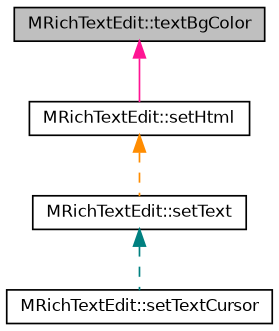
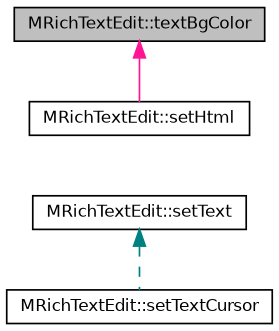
  digraph {
    rankdir=TB
    node [color=black fillcolor=white fontname=Helvetica fontsize=10 shape=record style=filled]
    edge [dir=back fontname=Helvetica fontsize=10 labelfontname=Helvetica labelfontsize=10 style=dashed]
    n1 [fillcolor=grey75 fontcolor=black height=0.2 label="MRichTextEdit::textBgColor" width=0.4]
    n2 [height=0.2 label="MRichTextEdit::setHtml" width=0.4]
    n3 [height=0.2 label="MRichTextEdit::setText" width=0.4]
    n4 [height=0.2 label="MRichTextEdit::setTextCursor" width=0.4]
    n1 -> n2 [color=deeppink style=solid]
-   n2 -> n3 [color=darkorange]
    n3 -> n4 [color=teal]
  }
